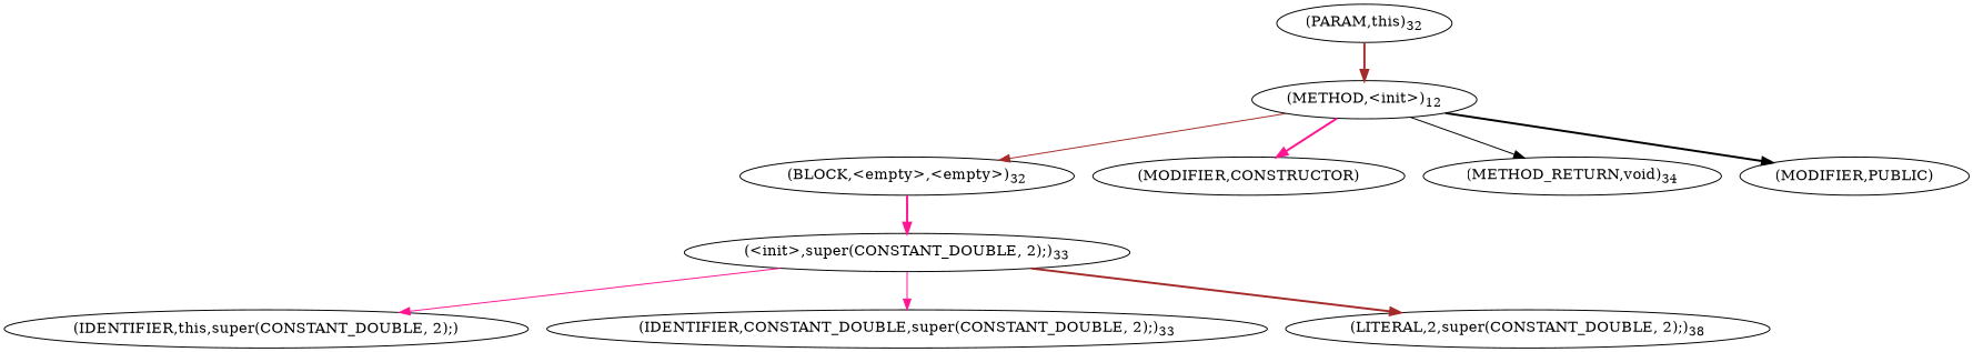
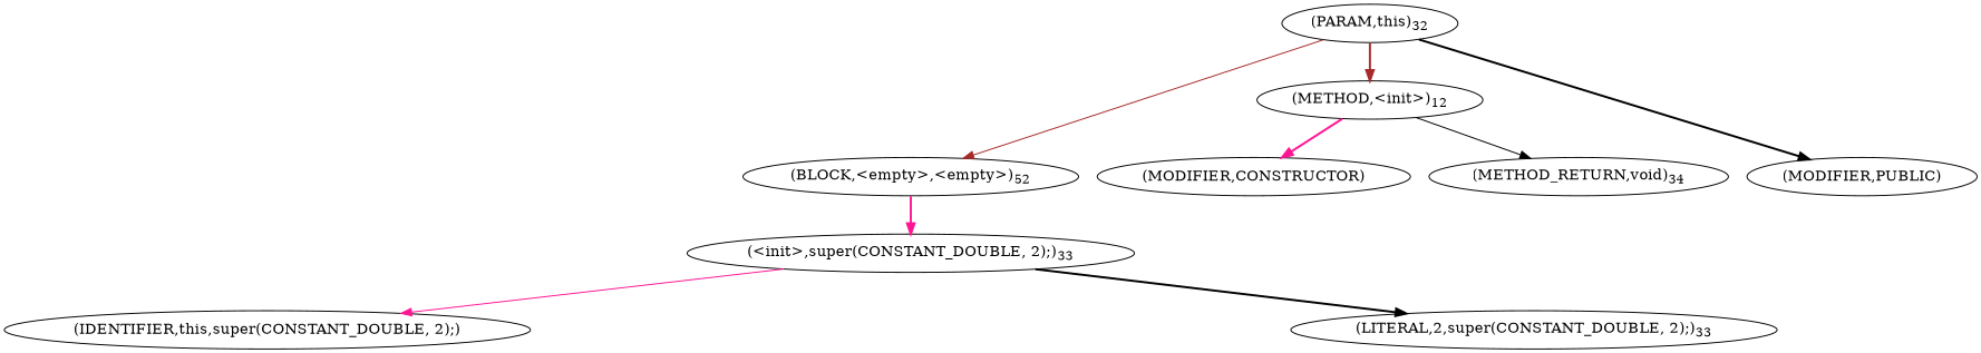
  digraph {
    fontname="DejaVu Serif"
    node [fontname="DejaVu Serif"]
    edge [color=deeppink fontname="DejaVu Serif" style=bold]
    n1 [label=<(METHOD,&lt;init&gt;)<SUB>12</SUB>>]
-   n2 [label=<(BLOCK,&lt;empty&gt;,&lt;empty&gt;)<SUB>32</SUB>>]
+   n2 [label=<(BLOCK,&lt;empty&gt;,&lt;empty&gt;)<SUB>52</SUB>>]
    n3 [label=<(MODIFIER,CONSTRUCTOR)>]
    n4 [label=<(MODIFIER,PUBLIC)>]
    n5 [label=<(METHOD_RETURN,void)<SUB>34</SUB>>]
    n6 [label=<(PARAM,this)<SUB>32</SUB>>]
    n7 [label=<(&lt;init&gt;,super(CONSTANT_DOUBLE, 2);)<SUB>33</SUB>>]
    n8 [label=<(IDENTIFIER,this,super(CONSTANT_DOUBLE, 2);)>]
-   n9 [label=<(IDENTIFIER,CONSTANT_DOUBLE,super(CONSTANT_DOUBLE, 2);)<SUB>33</SUB>>]
-   n10 [label=<(LITERAL,2,super(CONSTANT_DOUBLE, 2);)<SUB>38</SUB>>]
-   n1 -> n2 [color=brown style=solid]
+   n10 [label=<(LITERAL,2,super(CONSTANT_DOUBLE, 2);)<SUB>33</SUB>>]
+   n6 -> n2 [color=brown style=solid]
    n1 -> n3
-   n1 -> n4 [color=black]
+   n6 -> n4 [color=black]
    n1 -> n5 [color=black style=solid]
    n2 -> n7
    n6 -> n1 [color=brown]
    n7 -> n8 [style=solid]
-   n7 -> n9 [style=solid]
-   n7 -> n10 [color=brown]
+   n7 -> n10 [color=black]
  }
